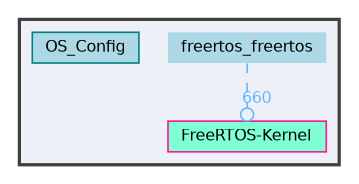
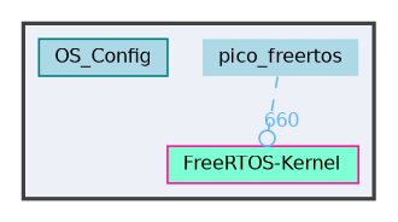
  digraph {
    compound=true
    fontname="DejaVu Sans"
    node [fontname="DejaVu Sans" fontsize=10 shape=box style=filled fillcolor=lightblue]
-   n1 [height=0.2 label=freertos_freertos shape=plaintext width=0.4 color=darkorange]
+   n1 [height=0.2 label=pico_freertos shape=plaintext width=0.4 color=darkorange]
    n2 [color=deeppink fillcolor=aquamarine height=0.2 label="FreeRTOS-Kernel" width=0.4]
    n3 [color=teal height=0.2 label=OS_Config width=0.4]
    subgraph cluster_1 {
      bgcolor="#edf0f7"
      fontsize=10
      pencolor=grey25
      style="filled,bold"
      n1
      n2
      n3
    }
    n1 -> n2 [color=steelblue1 fontcolor=steelblue1 fontname="DejaVu Sans" fontsize=10 headlabel=660 labeldistance=1.5 labelfontname=Helvetica labelfontsize=10 style=dashed arrowhead=odot]
  }
